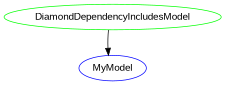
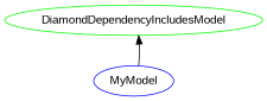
  digraph {
    splines=true
    fontname="Liberation Sans"
    node [fontname="Liberation Sans"]
    n1 [color=green label=DiamondDependencyIncludesModel]
    n2 [color=blue label=MyModel]
-   n1 -> n2 [fontname="Liberation Sans"]
+   n2 -> n1 [fontname="Liberation Sans"]
  }
